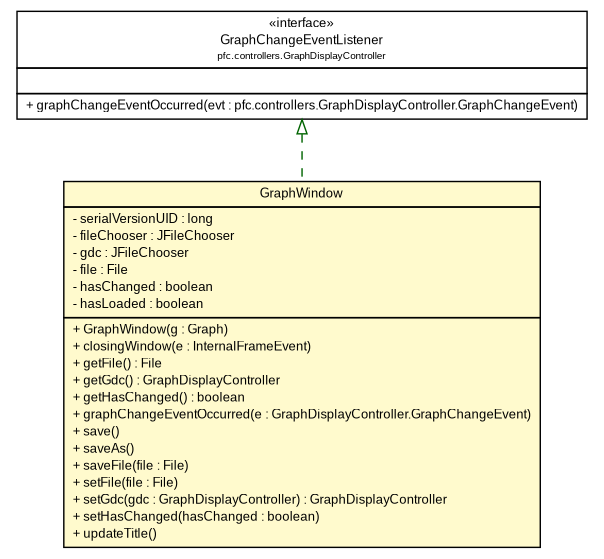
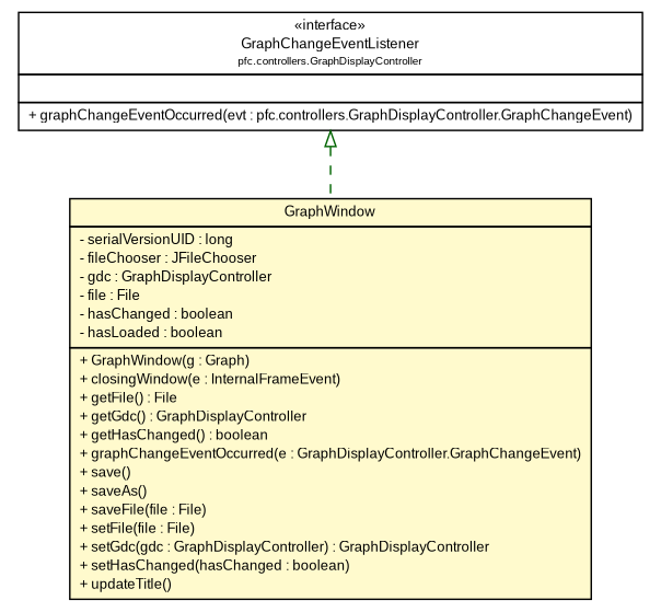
  digraph {
    nodesep=0.25
    ranksep=0.5
    node [fontcolor=black fontname=arial fontsize=9.0 shape=plaintext]
    n1 [label=<<table title="pfc.controllers.GraphDisplayController.GraphChangeEventListener" border="0" cellborder="1" cellspacing="0" cellpadding="2" port="p" href="../../controllers/GraphDisplayController.GraphChangeEventListener.html"> 		<tr><td><table border="0" cellspacing="0" cellpadding="1"> <tr><td align="center" balign="center"> &#171;interface&#187; </td></tr> <tr><td align="center" balign="center"> GraphChangeEventListener </td></tr> <tr><td align="center" balign="center"><font point-size="7.0"> pfc.controllers.GraphDisplayController </font></td></tr> 		</table></td></tr> 		<tr><td><table border="0" cellspacing="0" cellpadding="1"> <tr><td align="left" balign="left">  </td></tr> 		</table></td></tr> 		<tr><td><table border="0" cellspacing="0" cellpadding="1"> <tr><td align="left" balign="left"> + graphChangeEventOccurred(evt : pfc.controllers.GraphDisplayController.GraphChangeEvent) </td></tr> 		</table></td></tr> 		</table>>]
-   n2 [label=<<table title="pfc.gui.windows.GraphWindow" border="0" cellborder="1" cellspacing="0" cellpadding="2" port="p" bgcolor="lemonChiffon" href="./GraphWindow.html"> 		<tr><td><table border="0" cellspacing="0" cellpadding="1"> <tr><td align="center" balign="center"> GraphWindow </td></tr> 		</table></td></tr> 		<tr><td><table border="0" cellspacing="0" cellpadding="1"> <tr><td align="left" balign="left"> - serialVersionUID : long </td></tr> <tr><td align="left" balign="left"> - fileChooser : JFileChooser </td></tr> <tr><td align="left" balign="left"> - gdc : JFileChooser </td></tr> <tr><td align="left" balign="left"> - file : File </td></tr> <tr><td align="left" balign="left"> - hasChanged : boolean </td></tr> <tr><td align="left" balign="left"> - hasLoaded : boolean </td></tr> 		</table></td></tr> 		<tr><td><table border="0" cellspacing="0" cellpadding="1"> <tr><td align="left" balign="left"> + GraphWindow(g : Graph) </td></tr> <tr><td align="left" balign="left"> + closingWindow(e : InternalFrameEvent) </td></tr> <tr><td align="left" balign="left"> + getFile() : File </td></tr> <tr><td align="left" balign="left"> + getGdc() : GraphDisplayController </td></tr> <tr><td align="left" balign="left"> + getHasChanged() : boolean </td></tr> <tr><td align="left" balign="left"> + graphChangeEventOccurred(e : GraphDisplayController.GraphChangeEvent) </td></tr> <tr><td align="left" balign="left"> + save() </td></tr> <tr><td align="left" balign="left"> + saveAs() </td></tr> <tr><td align="left" balign="left"> + saveFile(file : File) </td></tr> <tr><td align="left" balign="left"> + setFile(file : File) </td></tr> <tr><td align="left" balign="left"> + setGdc(gdc : GraphDisplayController) : GraphDisplayController </td></tr> <tr><td align="left" balign="left"> + setHasChanged(hasChanged : boolean) </td></tr> <tr><td align="left" balign="left"> + updateTitle() </td></tr> 		</table></td></tr> 		</table>>]
+   n2 [label=<<table title="pfc.gui.windows.GraphWindow" border="0" cellborder="1" cellspacing="0" cellpadding="2" port="p" bgcolor="lemonChiffon" href="./GraphWindow.html"> 		<tr><td><table border="0" cellspacing="0" cellpadding="1"> <tr><td align="center" balign="center"> GraphWindow </td></tr> 		</table></td></tr> 		<tr><td><table border="0" cellspacing="0" cellpadding="1"> <tr><td align="left" balign="left"> - serialVersionUID : long </td></tr> <tr><td align="left" balign="left"> - fileChooser : JFileChooser </td></tr> <tr><td align="left" balign="left"> - gdc : GraphDisplayController </td></tr> <tr><td align="left" balign="left"> - file : File </td></tr> <tr><td align="left" balign="left"> - hasChanged : boolean </td></tr> <tr><td align="left" balign="left"> - hasLoaded : boolean </td></tr> 		</table></td></tr> 		<tr><td><table border="0" cellspacing="0" cellpadding="1"> <tr><td align="left" balign="left"> + GraphWindow(g : Graph) </td></tr> <tr><td align="left" balign="left"> + closingWindow(e : InternalFrameEvent) </td></tr> <tr><td align="left" balign="left"> + getFile() : File </td></tr> <tr><td align="left" balign="left"> + getGdc() : GraphDisplayController </td></tr> <tr><td align="left" balign="left"> + getHasChanged() : boolean </td></tr> <tr><td align="left" balign="left"> + graphChangeEventOccurred(e : GraphDisplayController.GraphChangeEvent) </td></tr> <tr><td align="left" balign="left"> + save() </td></tr> <tr><td align="left" balign="left"> + saveAs() </td></tr> <tr><td align="left" balign="left"> + saveFile(file : File) </td></tr> <tr><td align="left" balign="left"> + setFile(file : File) </td></tr> <tr><td align="left" balign="left"> + setGdc(gdc : GraphDisplayController) : GraphDisplayController </td></tr> <tr><td align="left" balign="left"> + setHasChanged(hasChanged : boolean) </td></tr> <tr><td align="left" balign="left"> + updateTitle() </td></tr> 		</table></td></tr> 		</table>>]
    n1 -> n2 [arrowtail=empty dir=back fontname=arial fontsize=10 headport=p labelfontname=arial labelfontsize=10 style=dashed tailport=p color=darkgreen]
  }
